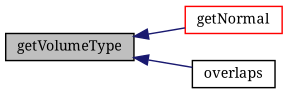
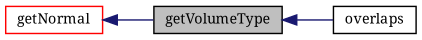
  digraph {
    fontname="Noto Serif"
    rankdir=LR
    node [color=black fontname="Noto Serif" fontsize=10 shape=record]
    edge [color=midnightblue dir=back fontname="Noto Serif" fontsize=10 labelfontname=FreeSans labelfontsize=10 style=solid]
    n1 [fillcolor=grey75 fontcolor=black height=0.2 label=getVolumeType style=filled width=0.4]
    n2 [color=red height=0.2 label=getNormal width=0.4]
    n3 [height=0.2 label=overlaps width=0.4]
-   n1 -> n2
+   n2 -> n1
    n1 -> n3
  }
